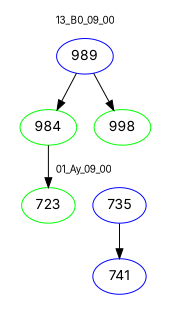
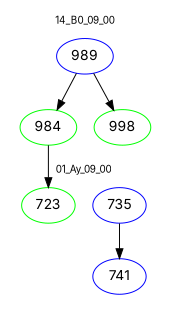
  digraph {
    fontname=Inter
    node [color=blue fontname=Inter]
    edge [color=black fontname=Inter]
    n1 [label=735]
    n2 [color=green label=723]
    n3 [label=741]
    n4 [label=989]
    n5 [color=green label=984]
    n6 [color=green label=998]
    subgraph cluster_1 {
      color=white
      fontsize=10
      label="01_Ay_09_00"
      n1
      n2
      n3
    }
    subgraph cluster_2 {
      color=white
      fontsize=10
-     label="13_B0_09_00"
+     label="14_B0_09_00"
      n4
      n5
      n6
    }
    n1 -> n3
    n4 -> n5
    n4 -> n6
    n5 -> n2
  }
